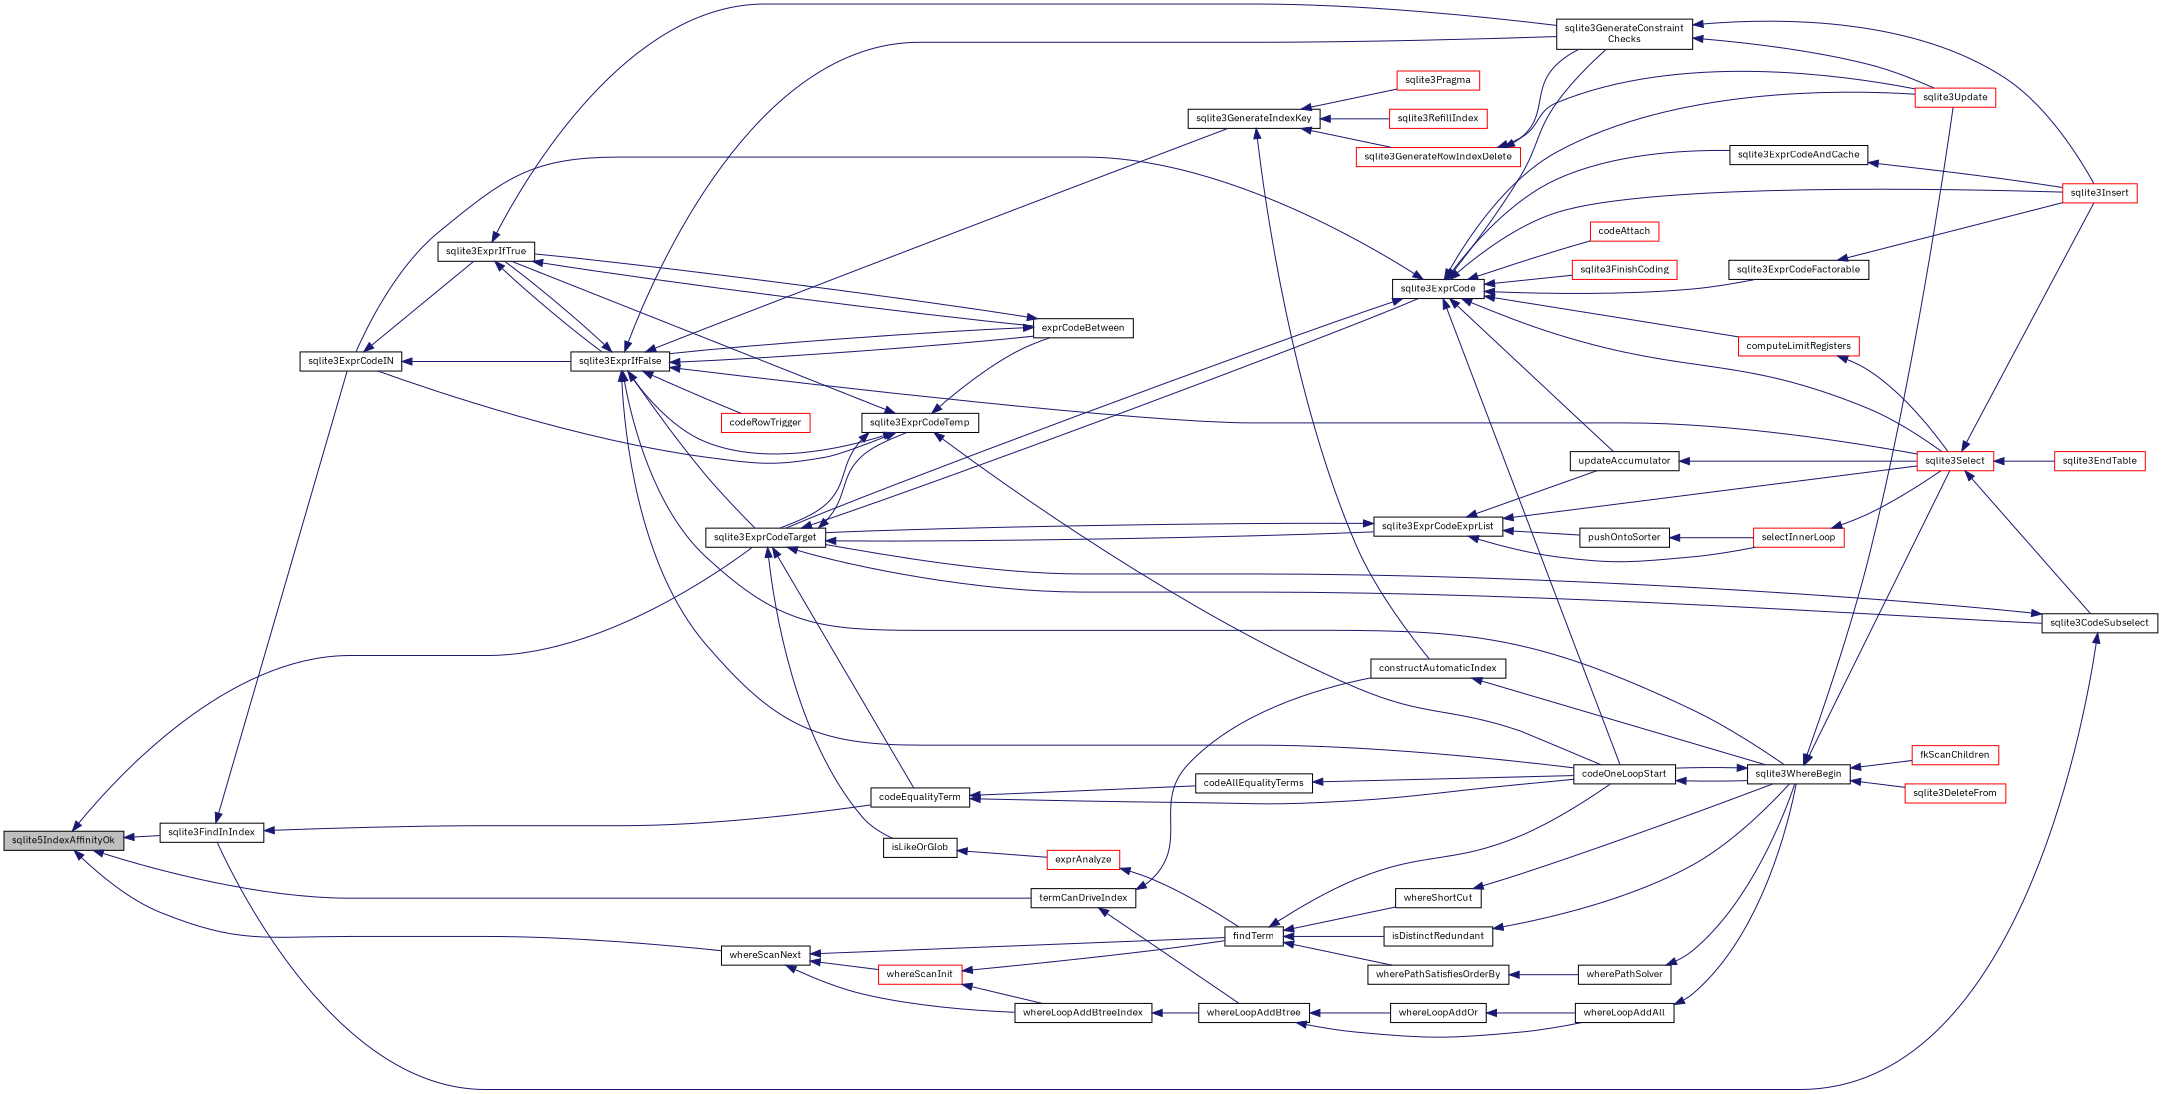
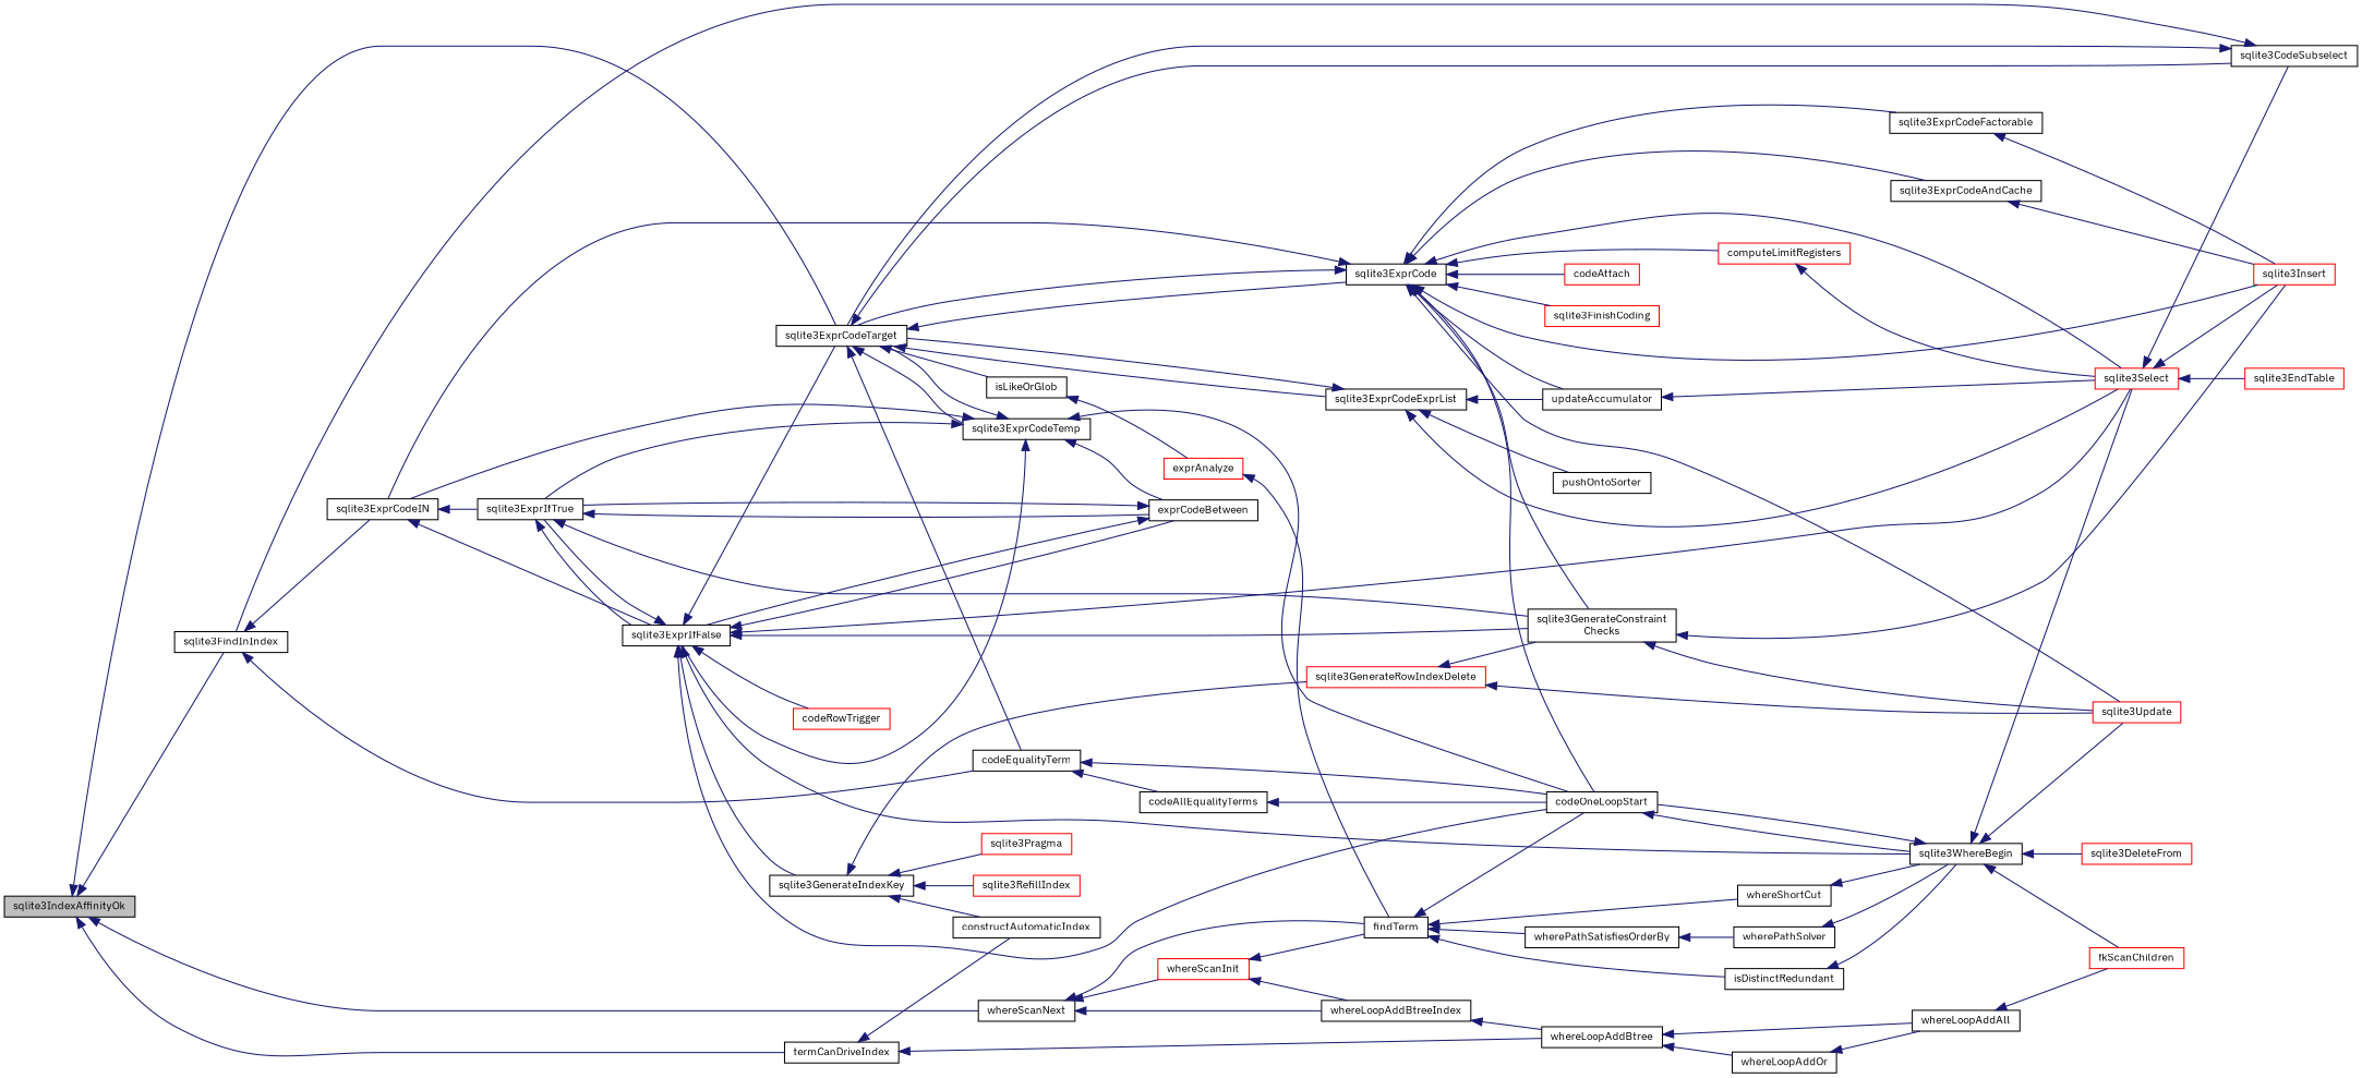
  digraph {
    fontname="IBM Plex Sans"
    rankdir=LR
    node [color=black fillcolor=white fontname="IBM Plex Sans" fontsize=10 shape=record style=filled]
    edge [color=midnightblue dir=back fontname="IBM Plex Sans" fontsize=10 labelfontname=FreeSans labelfontsize=10 style=solid]
-   n1 [fillcolor=grey75 fontcolor=black height=0.2 label=sqlite5IndexAffinityOk width=0.4]
+   n1 [fillcolor=grey75 fontcolor=black height=0.2 label=sqlite3IndexAffinityOk width=0.4]
    n2 [height=0.2 label=sqlite3FindInIndex width=0.4]
    n3 [height=0.2 label=whereScanNext width=0.4]
    n4 [height=0.2 label=termCanDriveIndex width=0.4]
    n5 [height=0.2 label=sqlite3ExprCodeTarget width=0.4]
    n6 [height=0.2 label=sqlite3ExprCodeIN width=0.4]
    n7 [height=0.2 label=codeEqualityTerm width=0.4]
    n8 [height=0.2 label=findTerm width=0.4]
    n9 [color=red height=0.2 label=whereScanInit width=0.4]
    n10 [height=0.2 label=whereLoopAddBtreeIndex width=0.4]
    n11 [height=0.2 label=constructAutomaticIndex width=0.4]
    n12 [height=0.2 label=whereLoopAddBtree width=0.4]
    n13 [height=0.2 label=sqlite3ExprIfTrue width=0.4]
    n14 [height=0.2 label=sqlite3ExprIfFalse width=0.4]
    n15 [height=0.2 label=codeOneLoopStart width=0.4]
    n16 [height=0.2 label=codeAllEqualityTerms width=0.4]
    n17 [height=0.2 label=sqlite3CodeSubselect width=0.4]
    n18 [height=0.2 label=sqlite3ExprCodeTemp width=0.4]
    n19 [height=0.2 label=sqlite3ExprCode width=0.4]
    n20 [height=0.2 label=sqlite3ExprCodeExprList width=0.4]
    n21 [height=0.2 label=isLikeOrGlob width=0.4]
    n22 [height=0.2 label=exprCodeBetween width=0.4]
    n23 [height=0.2 label="sqlite3GenerateConstraint\lChecks" width=0.4]
    n24 [height=0.2 label=sqlite3GenerateIndexKey width=0.4]
    n25 [height=0.2 label=sqlite3WhereBegin width=0.4]
    n26 [color=red height=0.2 label=sqlite3Select width=0.4]
    n27 [color=red height=0.2 label=codeRowTrigger width=0.4]
    n28 [color=red height=0.2 label=sqlite3Update width=0.4]
    n29 [color=red height=0.2 label=sqlite3Insert width=0.4]
    n30 [height=0.2 label=sqlite3ExprCodeFactorable width=0.4]
    n31 [height=0.2 label=sqlite3ExprCodeAndCache width=0.4]
    n32 [color=red height=0.2 label=codeAttach width=0.4]
    n33 [color=red height=0.2 label=sqlite3FinishCoding width=0.4]
    n34 [color=red height=0.2 label=computeLimitRegisters width=0.4]
    n35 [height=0.2 label=updateAccumulator width=0.4]
    n36 [height=0.2 label=pushOntoSorter width=0.4]
-   n37 [color=red height=0.2 label=selectInnerLoop width=0.4]
    n38 [color=red height=0.2 label=exprAnalyze width=0.4]
    n39 [color=red height=0.2 label=sqlite3RefillIndex width=0.4]
    n40 [color=red height=0.2 label=sqlite3GenerateRowIndexDelete width=0.4]
    n41 [color=red height=0.2 label=sqlite3Pragma width=0.4]
    n42 [color=red height=0.2 label=sqlite3DeleteFrom width=0.4]
    n43 [color=red height=0.2 label=fkScanChildren width=0.4]
    n44 [color=red height=0.2 label=sqlite3EndTable width=0.4]
    n45 [height=0.2 label=isDistinctRedundant width=0.4]
    n46 [height=0.2 label=wherePathSatisfiesOrderBy width=0.4]
    n47 [height=0.2 label=whereShortCut width=0.4]
    n48 [height=0.2 label=wherePathSolver width=0.4]
    n49 [height=0.2 label=whereLoopAddOr width=0.4]
    n50 [height=0.2 label=whereLoopAddAll width=0.4]
    n1 -> n2
    n1 -> n3
    n1 -> n4
    n1 -> n5
    n2 -> n6
    n2 -> n7
    n3 -> n8
    n3 -> n9
    n3 -> n10
    n4 -> n11
    n4 -> n12
    n5 -> n7
    n5 -> n17
    n5 -> n18
    n5 -> n19
    n5 -> n20
    n5 -> n21
    n6 -> n13
    n6 -> n14
    n7 -> n15
    n7 -> n16
    n8 -> n15
    n8 -> n45
    n8 -> n46
    n8 -> n47
    n9 -> n8
    n9 -> n10
    n10 -> n12
-   n11 -> n25
    n12 -> n49
    n12 -> n50
    n13 -> n14
    n13 -> n22
    n13 -> n23
    n14 -> n5
    n14 -> n13
    n14 -> n15
    n14 -> n22
    n14 -> n23
    n14 -> n24
    n14 -> n25
    n14 -> n26
    n14 -> n27
    n15 -> n25
    n16 -> n15
    n17 -> n2
    n17 -> n5
    n18 -> n5
    n18 -> n6
    n18 -> n13
    n18 -> n14
    n18 -> n15
    n18 -> n22
    n19 -> n5
    n19 -> n6
    n19 -> n15
    n19 -> n23
    n19 -> n26
    n19 -> n28
    n19 -> n29
    n19 -> n30
    n19 -> n31
    n19 -> n32
    n19 -> n33
    n19 -> n34
    n19 -> n35
    n20 -> n5
    n20 -> n26
    n20 -> n35
    n20 -> n36
-   n20 -> n37
    n21 -> n38
    n22 -> n13
    n22 -> n14
    n23 -> n28
    n23 -> n29
    n24 -> n11
    n24 -> n39
    n24 -> n40
    n24 -> n41
    n25 -> n15
    n25 -> n26
    n25 -> n28
    n25 -> n42
    n25 -> n43
    n26 -> n17
    n26 -> n29
    n26 -> n44
    n30 -> n29
    n31 -> n29
    n34 -> n26
    n35 -> n26
-   n36 -> n37
-   n37 -> n26
    n38 -> n8
    n40 -> n23
    n40 -> n28
    n45 -> n25
    n46 -> n48
    n47 -> n25
    n48 -> n25
    n49 -> n50
-   n50 -> n25
+   n50 -> n43
  }
